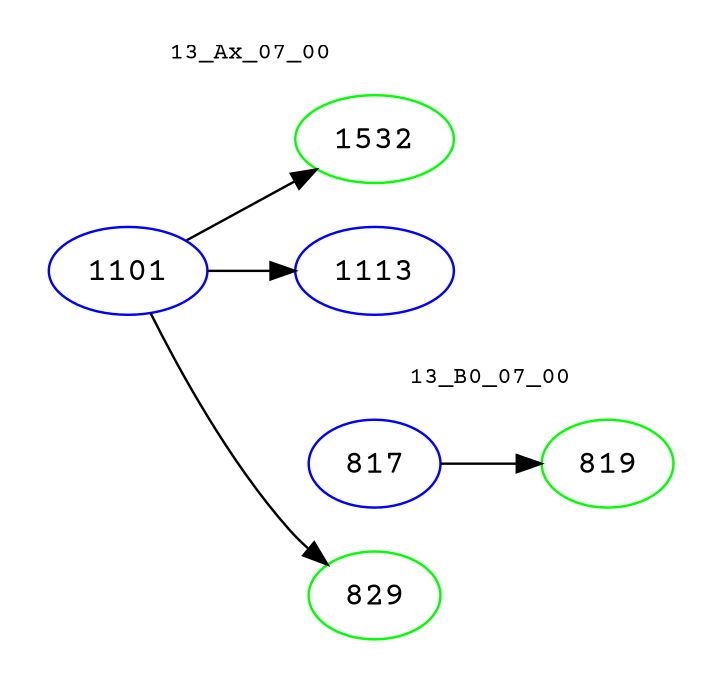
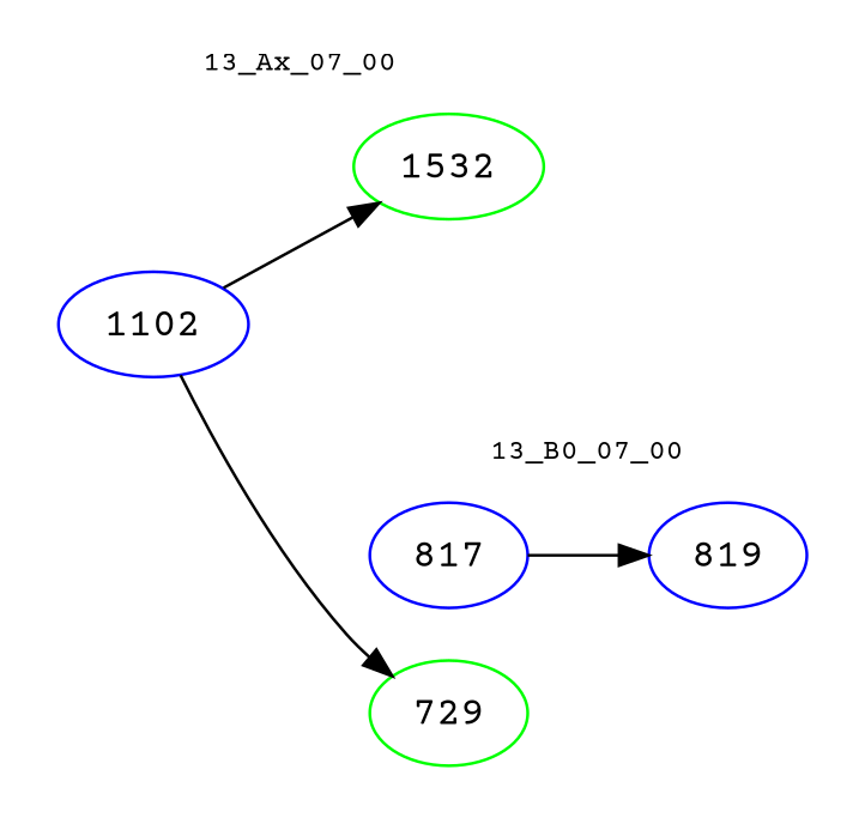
  digraph {
    fontname="Courier Prime"
    rankdir=LR
    node [color=blue fontname="Courier Prime"]
    edge [color=black fontname="Courier Prime"]
-   n1 [label=1101]
-   n2 [label=1113]
+   n1 [label=1102]
    n3 [color=green label=1532]
    n4 [label=817]
-   n5 [color=green label=819]
-   n6 [color=green label=829]
+   n5 [label=819]
+   n6 [color=green label=729]
    subgraph cluster_1 {
      color=white
      fontsize=10
      label="13_Ax_07_00"
      n1
-     n2
      n3
    }
    subgraph cluster_2 {
      color=white
      fontsize=10
      label="13_B0_07_00"
      n4
      n5
      n6
    }
-   n1 -> n2
    n1 -> n3
    n1 -> n6
    n4 -> n5
  }
